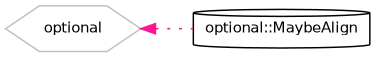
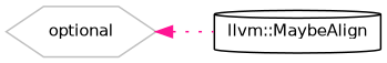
  digraph {
    rankdir=LR
    node [fontname=Helvetica fontsize=10]
    n1 [color=grey75 height=0.2 label=optional shape=hexagon width=0.4]
-   n2 [color=black height=0.2 label="optional::MaybeAlign" shape=cylinder width=0.4]
+   n2 [color=black height=0.2 label="llvm::MaybeAlign" shape=cylinder width=0.4]
    n1 -> n2 [color=deeppink dir=back fontname=Helvetica fontsize=10 labelfontname=Helvetica labelfontsize=10 style=dotted]
  }
